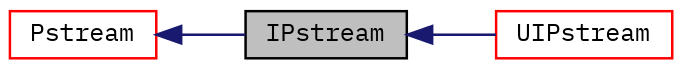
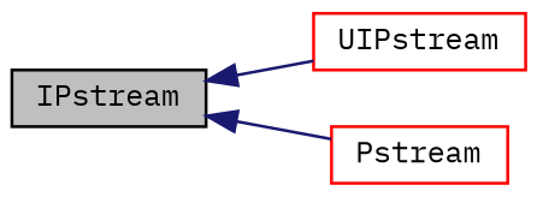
  digraph {
    fontname="IBM Plex Mono"
    rankdir=LR
    node [color=red fontname="IBM Plex Mono" fontsize=10 shape=record]
    edge [color=midnightblue dir=back fontname="IBM Plex Mono" fontsize=10 labelfontname=FreeSans labelfontsize=10 style=solid]
    n1 [color=black fillcolor=grey75 fontcolor=black height=0.2 label=IPstream style=filled width=0.4]
    n2 [height=0.2 label=UIPstream width=0.4]
    n3 [height=0.2 label=Pstream width=0.4]
    n1 -> n2
-   n3 -> n1
+   n1 -> n3
  }
